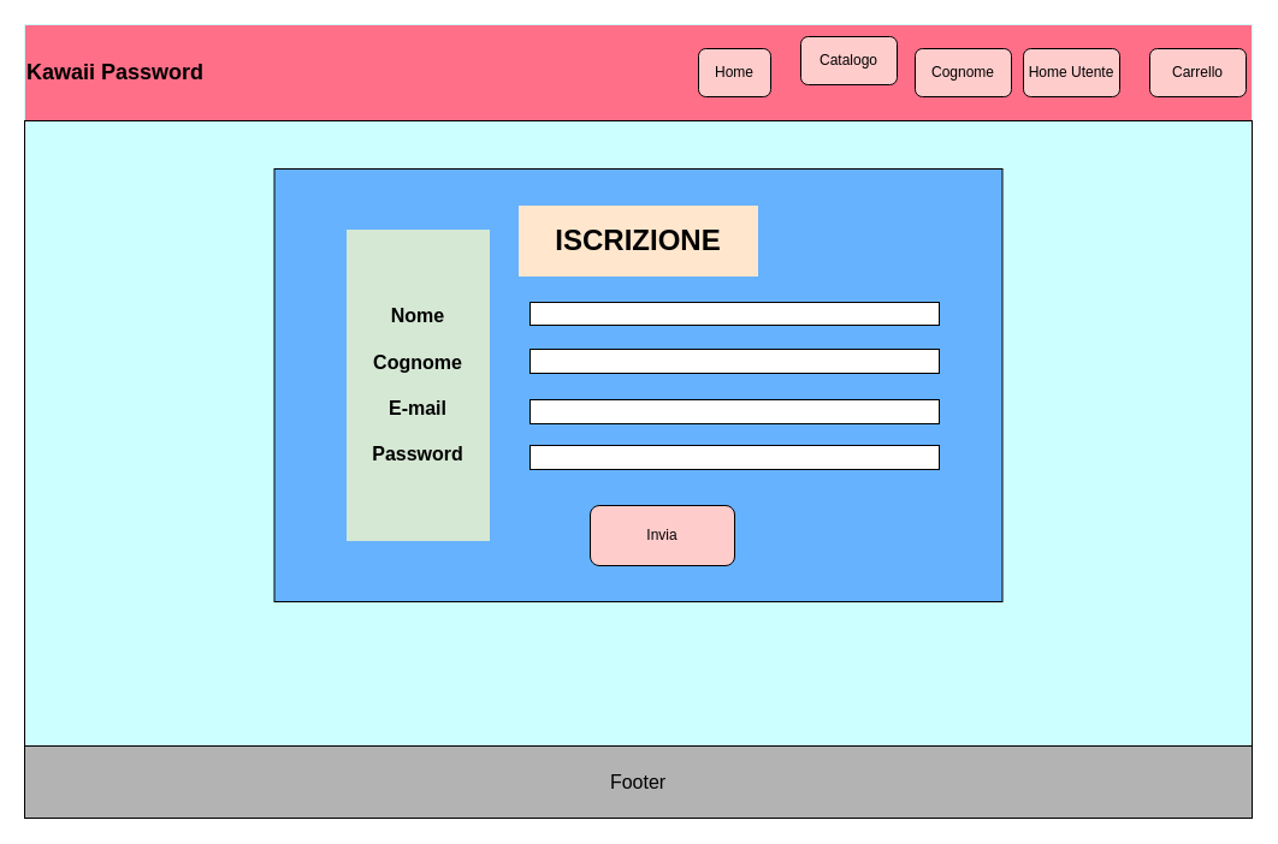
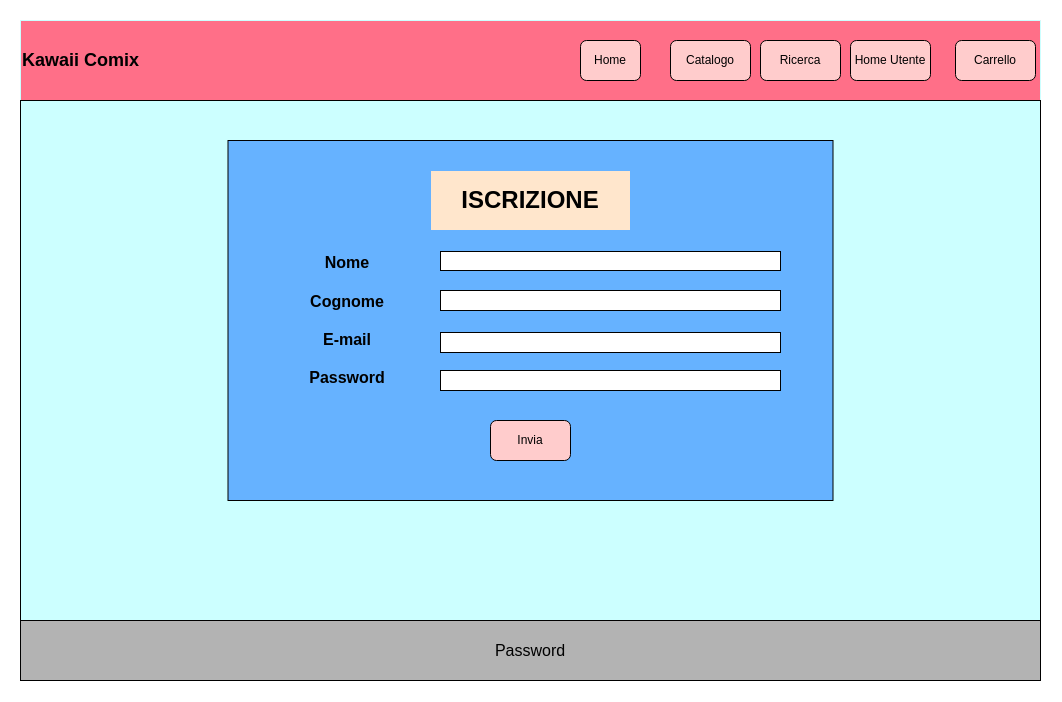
  <mxCell id="0" />
  <mxCell id="1" parent="0" />
- <mxCell id="2" value="&lt;font style=&quot;font-size: 18px;&quot;&gt;Kawaii Password&lt;/font&gt;" style="swimlane;whiteSpace=wrap;html=1;startSize=80;fillColor=#FF6F88;align=left;strokeColor=#CCFFFF;" vertex="1" parent="1"><mxGeometry x="20" y="20" width="1020" height="644" as="geometry" /></mxCell>
+ <mxCell id="2" value="&lt;font style=&quot;font-size: 18px;&quot;&gt;Kawaii Comix&lt;/font&gt;" style="swimlane;whiteSpace=wrap;html=1;startSize=80;fillColor=#FF6F88;align=left;strokeColor=#CCFFFF;" vertex="1" parent="1"><mxGeometry x="20" y="20" width="1020" height="644" as="geometry" /></mxCell>
  <mxCell id="3" value="" style="whiteSpace=wrap;html=1;fillColor=#CCFFFF;align=left;" vertex="1" parent="2"><mxGeometry y="80" width="1020" height="520" as="geometry" /></mxCell>
  <mxCell id="4" value="Home" style="rounded=1;whiteSpace=wrap;html=1;fillColor=#FFCCCC;" vertex="1" parent="2"><mxGeometry x="560" y="20" width="60" height="40" as="geometry" /></mxCell>
- <mxCell id="5" value="Catalogo" style="rounded=1;whiteSpace=wrap;html=1;fillColor=#FFCCCC;" vertex="1" parent="2"><mxGeometry x="645" y="10" width="80" height="40" as="geometry" /></mxCell>
- <mxCell id="6" value="Cognome" style="rounded=1;whiteSpace=wrap;html=1;fillColor=#FFCCCC;" vertex="1" parent="2"><mxGeometry x="740" y="20" width="80" height="40" as="geometry" /></mxCell>
+ <mxCell id="5" value="Catalogo" style="rounded=1;whiteSpace=wrap;html=1;fillColor=#FFCCCC;" vertex="1" parent="2"><mxGeometry x="650" y="20" width="80" height="40" as="geometry" /></mxCell>
+ <mxCell id="6" value="Ricerca" style="rounded=1;whiteSpace=wrap;html=1;fillColor=#FFCCCC;" vertex="1" parent="2"><mxGeometry x="740" y="20" width="80" height="40" as="geometry" /></mxCell>
  <mxCell id="7" value="Home Utente" style="rounded=1;whiteSpace=wrap;html=1;fillColor=#FFCCCC;" vertex="1" parent="2"><mxGeometry x="830" y="20" width="80" height="40" as="geometry" /></mxCell>
  <mxCell id="8" value="Carrello" style="rounded=1;whiteSpace=wrap;html=1;fillColor=#FFCCCC;" vertex="1" parent="2"><mxGeometry x="935" y="20" width="80" height="40" as="geometry" /></mxCell>
  <mxCell id="9" value="" style="rounded=0;whiteSpace=wrap;html=1;fillColor=#66B2FF;align=left;" vertex="1" parent="2"><mxGeometry x="207.5" y="120" width="605" height="360" as="geometry" /></mxCell>
- <mxCell id="10" value="Invia" style="rounded=1;whiteSpace=wrap;html=1;fillColor=#FFCCCC;" vertex="1" parent="2"><mxGeometry x="470" y="400" width="120" height="50" as="geometry" /></mxCell>
- <mxCell id="11" value="&lt;font size=&quot;3&quot;&gt;&lt;b&gt;Nome&lt;br&gt;&lt;br&gt;Cognome&lt;br&gt;&lt;br&gt;E-mail&lt;br&gt;&lt;br&gt;Password&lt;/b&gt;&lt;br&gt;&lt;/font&gt;" style="rounded=0;whiteSpace=wrap;html=1;fillColor=#d5e8d4;strokeColor=#66B2FF;" vertex="1" parent="2"><mxGeometry x="267" y="170" width="120" height="260" as="geometry" /></mxCell>
+ <mxCell id="10" value="Invia" style="rounded=1;whiteSpace=wrap;html=1;fillColor=#FFCCCC;" vertex="1" parent="2"><mxGeometry x="470" y="400" width="80" height="40" as="geometry" /></mxCell>
+ <mxCell id="11" value="&lt;font size=&quot;3&quot;&gt;&lt;b&gt;Nome&lt;br&gt;&lt;br&gt;Cognome&lt;br&gt;&lt;br&gt;E-mail&lt;br&gt;&lt;br&gt;Password&lt;/b&gt;&lt;br&gt;&lt;/font&gt;" style="rounded=0;whiteSpace=wrap;html=1;fillColor=#66B2FF;strokeColor=#66B2FF;" vertex="1" parent="2"><mxGeometry x="267" y="170" width="120" height="260" as="geometry" /></mxCell>
  <mxCell id="12" value="" style="rounded=0;whiteSpace=wrap;html=1;" vertex="1" parent="2"><mxGeometry x="420" y="231" width="340" height="19" as="geometry" /></mxCell>
  <mxCell id="13" value="" style="rounded=0;whiteSpace=wrap;html=1;" vertex="1" parent="2"><mxGeometry x="420" y="270" width="340" height="20" as="geometry" /></mxCell>
  <mxCell id="14" value="" style="rounded=0;whiteSpace=wrap;html=1;" vertex="1" parent="2"><mxGeometry x="420" y="312" width="340" height="20" as="geometry" /></mxCell>
  <mxCell id="15" value="" style="rounded=0;whiteSpace=wrap;html=1;" vertex="1" parent="2"><mxGeometry x="420" y="350" width="340" height="20" as="geometry" /></mxCell>
  <mxCell id="16" value="&lt;h1&gt;ISCRIZIONE&lt;/h1&gt;" style="rounded=0;whiteSpace=wrap;html=1;fillColor=#ffe6cc;strokeColor=#66B2FF;" vertex="1" parent="2"><mxGeometry x="410" y="150" width="200" height="60" as="geometry" /></mxCell>
  <mxCell id="17" value="" style="endArrow=none;html=1;rounded=0;" edge="1" parent="1"><mxGeometry width="50" height="50" relative="1" as="geometry"><mxPoint x="20" y="620" as="sourcePoint" /><mxPoint x="1020" y="620" as="targetPoint" /></mxGeometry></mxCell>
- <mxCell id="18" value="&lt;font size=&quot;3&quot;&gt;Footer&lt;/font&gt;" style="whiteSpace=wrap;html=1;fillColor=#B3B3B3;" vertex="1" parent="1"><mxGeometry x="20" y="620" width="1020" height="60" as="geometry" /></mxCell>
+ <mxCell id="18" value="&lt;font size=&quot;3&quot;&gt;Password&lt;/font&gt;" style="whiteSpace=wrap;html=1;fillColor=#B3B3B3;" vertex="1" parent="1"><mxGeometry x="20" y="620" width="1020" height="60" as="geometry" /></mxCell>
